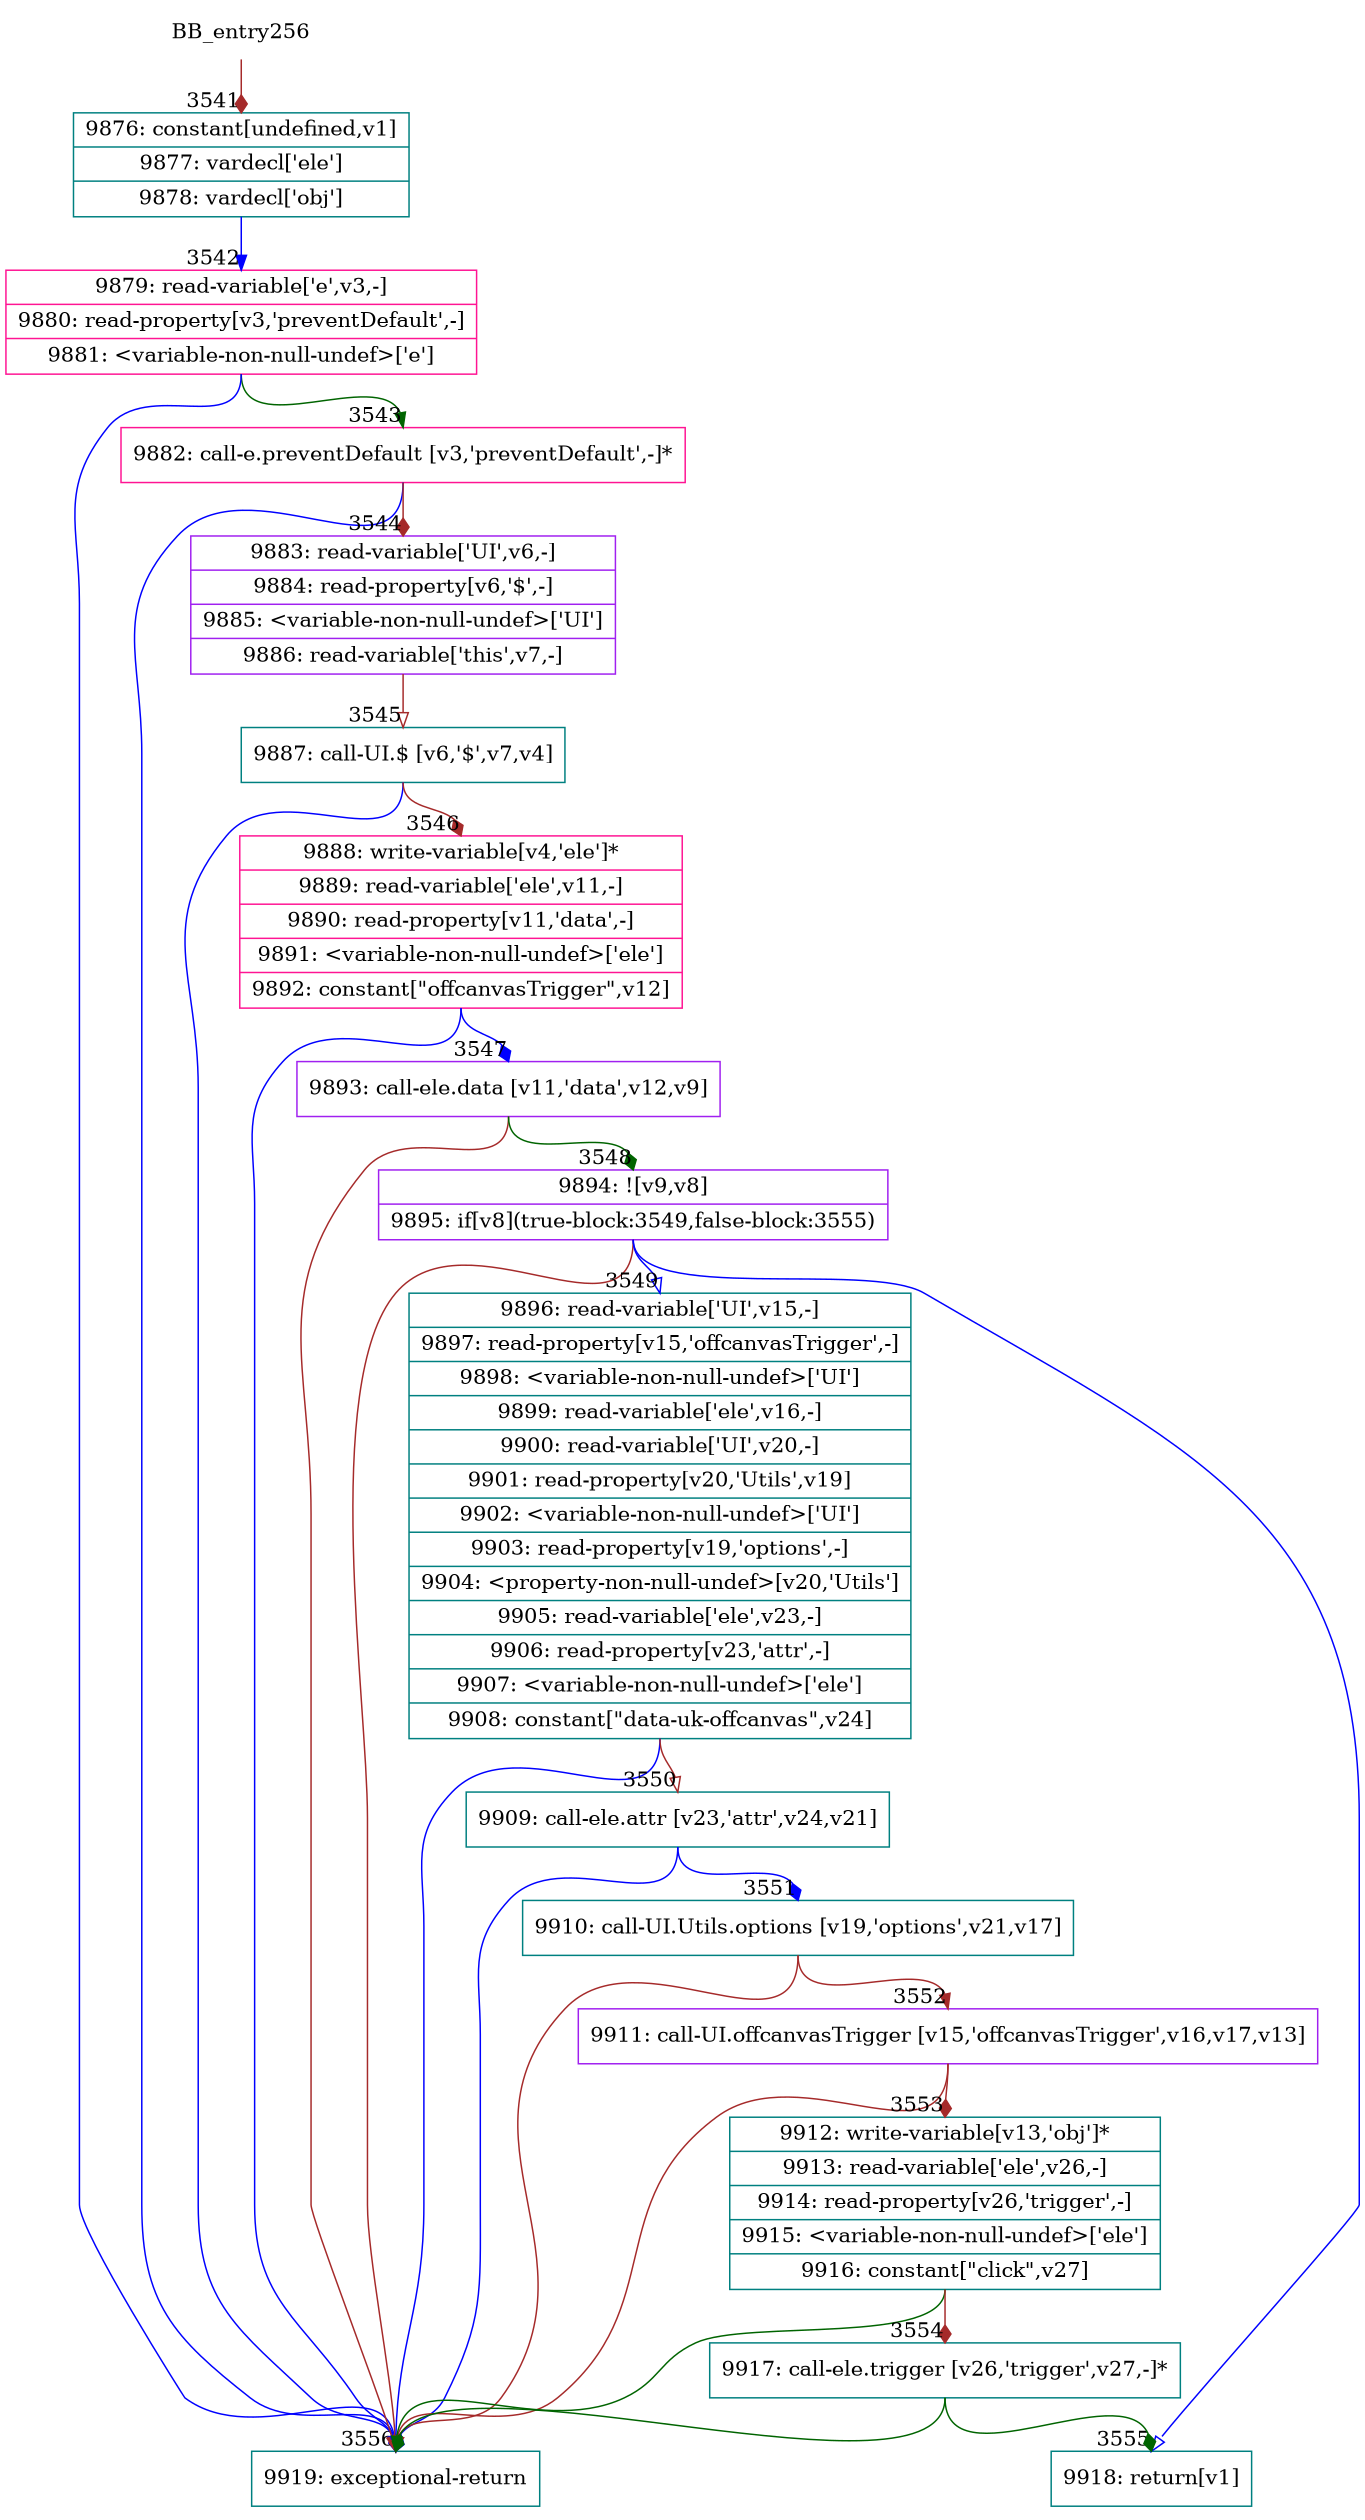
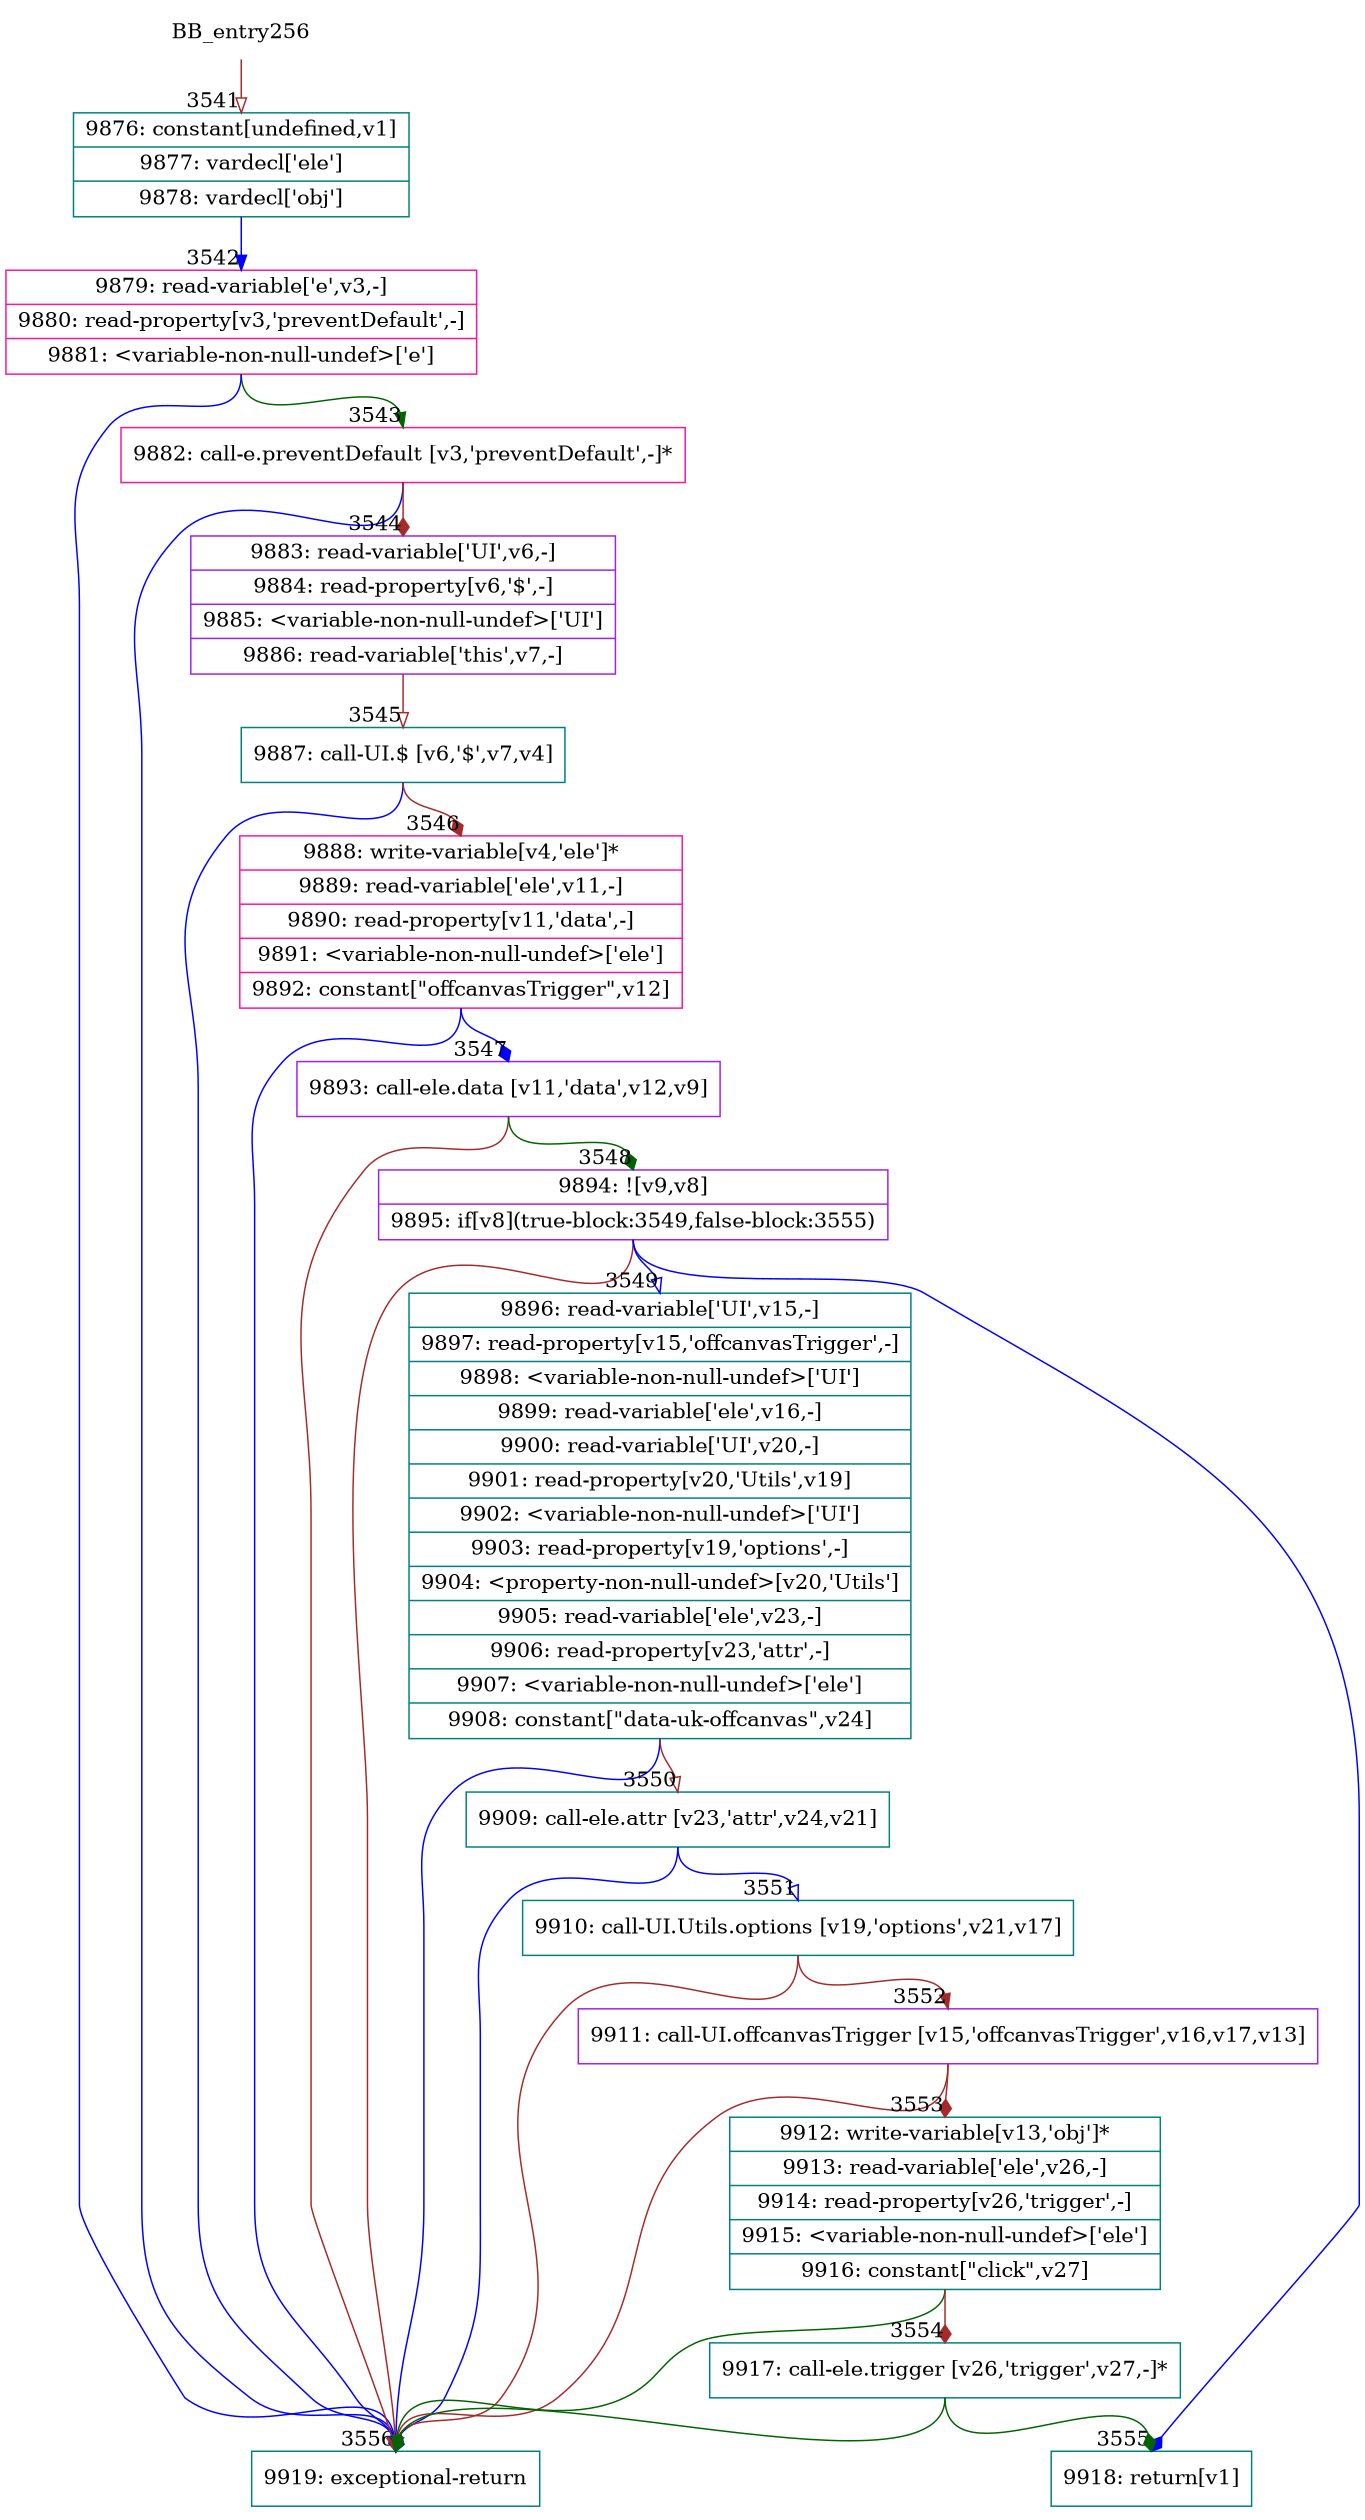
  digraph {
    rankdir=TD
    node [color=teal shape=record]
    edge [arrowhead=diamond color=brown headport=n tailport=s]
    n1 [color=purple label=BB_entry256 shape=none]
    n2 [label="{9876: constant[undefined,v1]|9877: vardecl['ele']|9878: vardecl['obj']}"]
    n3 [color=deeppink label="{9879: read-variable['e',v3,-]|9880: read-property[v3,'preventDefault',-]|9881: \<variable-non-null-undef\>['e']}"]
    n4 [color=deeppink label="{9882: call-e.preventDefault [v3,'preventDefault',-]*}"]
    n5 [label="{9919: exceptional-return}"]
    n6 [color=purple label="{9883: read-variable['UI',v6,-]|9884: read-property[v6,'$',-]|9885: \<variable-non-null-undef\>['UI']|9886: read-variable['this',v7,-]}"]
    n7 [label="{9887: call-UI.$ [v6,'$',v7,v4]}"]
    n8 [color=deeppink label="{9888: write-variable[v4,'ele']*|9889: read-variable['ele',v11,-]|9890: read-property[v11,'data',-]|9891: \<variable-non-null-undef\>['ele']|9892: constant[\"offcanvasTrigger\",v12]}"]
    n9 [color=purple label="{9893: call-ele.data [v11,'data',v12,v9]}"]
    n10 [color=purple label="{9894: ![v9,v8]|9895: if[v8](true-block:3549,false-block:3555)}"]
    n11 [label="{9896: read-variable['UI',v15,-]|9897: read-property[v15,'offcanvasTrigger',-]|9898: \<variable-non-null-undef\>['UI']|9899: read-variable['ele',v16,-]|9900: read-variable['UI',v20,-]|9901: read-property[v20,'Utils',v19]|9902: \<variable-non-null-undef\>['UI']|9903: read-property[v19,'options',-]|9904: \<property-non-null-undef\>[v20,'Utils']|9905: read-variable['ele',v23,-]|9906: read-property[v23,'attr',-]|9907: \<variable-non-null-undef\>['ele']|9908: constant[\"data-uk-offcanvas\",v24]}"]
    n12 [label="{9918: return[v1]}"]
    n13 [label="{9909: call-ele.attr [v23,'attr',v24,v21]}"]
    n14 [label="{9910: call-UI.Utils.options [v19,'options',v21,v17]}"]
    n15 [color=purple label="{9911: call-UI.offcanvasTrigger [v15,'offcanvasTrigger',v16,v17,v13]}"]
    n16 [label="{9912: write-variable[v13,'obj']*|9913: read-variable['ele',v26,-]|9914: read-property[v26,'trigger',-]|9915: \<variable-non-null-undef\>['ele']|9916: constant[\"click\",v27]}"]
    n17 [label="{9917: call-ele.trigger [v26,'trigger',v27,-]*}"]
-   n1 -> n2 [headlabel="    3541"]
+   n1 -> n2 [arrowhead=onormal headlabel="    3541"]
    n2 -> n3 [arrowhead=normal color=blue headlabel="      3542"]
    n3 -> n4 [arrowhead=normal color=darkgreen headlabel="      3543"]
    n3 -> n5 [color=blue headlabel="      3556"]
    n4 -> n5 [arrowhead=normal color=blue]
    n4 -> n6 [headlabel="      3544"]
    n6 -> n7 [arrowhead=onormal headlabel="      3545"]
    n7 -> n5 [arrowhead=onormal color=blue]
    n7 -> n8 [headlabel="      3546"]
    n8 -> n5 [arrowhead=normal color=blue]
    n8 -> n9 [color=blue headlabel="      3547"]
    n9 -> n5 [arrowhead=normal]
    n9 -> n10 [color=darkgreen headlabel="      3548"]
    n10 -> n5
    n10 -> n11 [arrowhead=onormal color=blue headlabel="      3549"]
-   n10 -> n12 [arrowhead=onormal color=blue headlabel="      3555"]
+   n10 -> n12 [color=blue headlabel="      3555"]
    n11 -> n5 [arrowhead=onormal color=blue]
    n11 -> n13 [arrowhead=onormal headlabel="      3550"]
    n13 -> n5 [color=blue]
-   n13 -> n14 [color=blue headlabel="      3551"]
+   n13 -> n14 [arrowhead=onormal color=blue headlabel="      3551"]
    n14 -> n5 [arrowhead=onormal]
    n14 -> n15 [arrowhead=normal headlabel="      3552"]
    n15 -> n5
    n15 -> n16 [headlabel="      3553"]
    n16 -> n5 [arrowhead=normal color=darkgreen]
    n16 -> n17 [headlabel="      3554"]
    n17 -> n5 [color=darkgreen]
    n17 -> n12 [color=darkgreen]
  }
